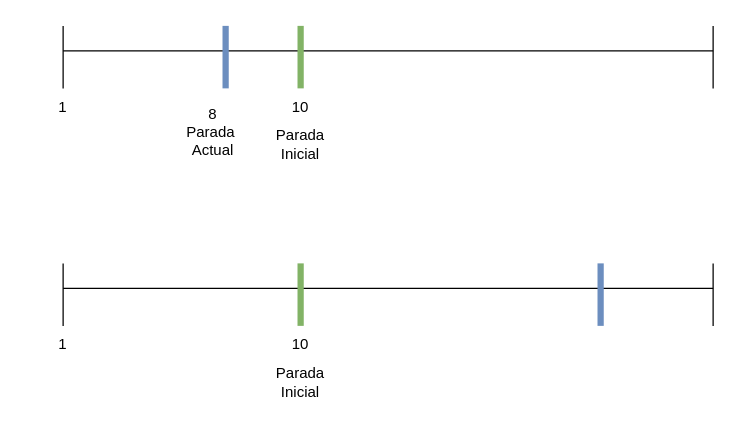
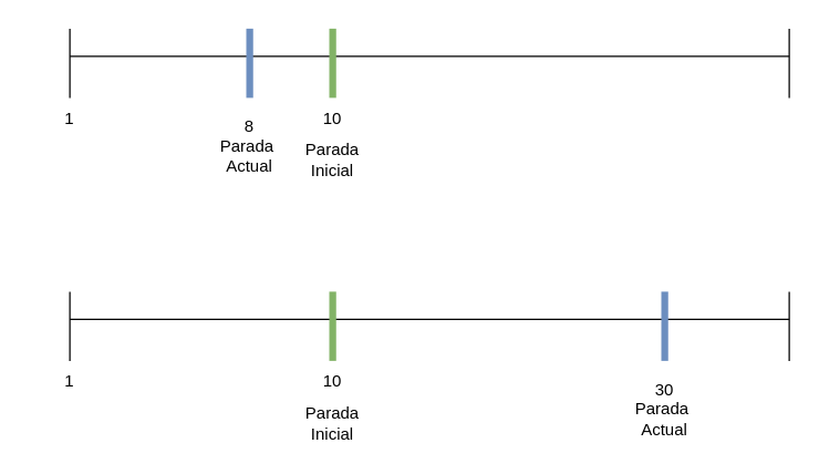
  <mxCell id="0" />
  <mxCell id="1" parent="0" />
  <mxCell id="2" value="" style="endArrow=none;html=1;rounded=0;" edge="1" parent="1"><mxGeometry width="50" height="50" relative="1" as="geometry"><mxPoint x="50" y="40" as="sourcePoint" /><mxPoint x="570" y="40" as="targetPoint" /></mxGeometry></mxCell>
  <mxCell id="3" value="" style="endArrow=none;html=1;rounded=0;" edge="1" parent="1"><mxGeometry width="50" height="50" relative="1" as="geometry"><mxPoint x="50" y="70" as="sourcePoint" /><mxPoint x="50" y="20" as="targetPoint" /></mxGeometry></mxCell>
  <mxCell id="4" value="1" style="text;html=1;strokeColor=none;fillColor=none;align=center;verticalAlign=middle;whiteSpace=wrap;rounded=0;" vertex="1" parent="1"><mxGeometry x="20" y="70" width="60" height="30" as="geometry" /></mxCell>
  <mxCell id="5" value="" style="endArrow=none;html=1;rounded=0;" edge="1" parent="1"><mxGeometry width="50" height="50" relative="1" as="geometry"><mxPoint x="570" y="70" as="sourcePoint" /><mxPoint x="570" y="20" as="targetPoint" /></mxGeometry></mxCell>
  <mxCell id="6" value="" style="endArrow=none;html=1;rounded=0;fillColor=#d5e8d4;strokeColor=#82b366;strokeWidth=5;" edge="1" parent="1"><mxGeometry width="50" height="50" relative="1" as="geometry"><mxPoint x="240" y="70" as="sourcePoint" /><mxPoint x="240" y="20" as="targetPoint" /></mxGeometry></mxCell>
  <mxCell id="7" value="10" style="text;html=1;strokeColor=none;fillColor=none;align=center;verticalAlign=middle;whiteSpace=wrap;rounded=0;" vertex="1" parent="1"><mxGeometry x="210" y="70" width="60" height="30" as="geometry" /></mxCell>
  <mxCell id="8" value="Parada Inicial" style="text;html=1;strokeColor=none;fillColor=none;align=center;verticalAlign=middle;whiteSpace=wrap;rounded=0;" vertex="1" parent="1"><mxGeometry x="210" y="100" width="60" height="30" as="geometry" /></mxCell>
  <mxCell id="9" value="" style="endArrow=none;html=1;rounded=0;" edge="1" parent="1"><mxGeometry width="50" height="50" relative="1" as="geometry"><mxPoint x="50" y="230" as="sourcePoint" /><mxPoint x="570" y="230" as="targetPoint" /></mxGeometry></mxCell>
  <mxCell id="10" value="" style="endArrow=none;html=1;rounded=0;" edge="1" parent="1"><mxGeometry width="50" height="50" relative="1" as="geometry"><mxPoint x="50" y="260" as="sourcePoint" /><mxPoint x="50" y="210" as="targetPoint" /></mxGeometry></mxCell>
  <mxCell id="11" value="1" style="text;html=1;strokeColor=none;fillColor=none;align=center;verticalAlign=middle;whiteSpace=wrap;rounded=0;" vertex="1" parent="1"><mxGeometry x="20" y="260" width="60" height="30" as="geometry" /></mxCell>
  <mxCell id="12" value="" style="endArrow=none;html=1;rounded=0;" edge="1" parent="1"><mxGeometry width="50" height="50" relative="1" as="geometry"><mxPoint x="570" y="260" as="sourcePoint" /><mxPoint x="570" y="210" as="targetPoint" /></mxGeometry></mxCell>
  <mxCell id="13" value="" style="endArrow=none;html=1;rounded=0;fillColor=#d5e8d4;strokeColor=#82b366;strokeWidth=5;" edge="1" parent="1"><mxGeometry width="50" height="50" relative="1" as="geometry"><mxPoint x="240" y="260" as="sourcePoint" /><mxPoint x="240" y="210" as="targetPoint" /></mxGeometry></mxCell>
  <mxCell id="14" value="10" style="text;html=1;strokeColor=none;fillColor=none;align=center;verticalAlign=middle;whiteSpace=wrap;rounded=0;" vertex="1" parent="1"><mxGeometry x="210" y="260" width="60" height="30" as="geometry" /></mxCell>
  <mxCell id="15" value="Parada Inicial" style="text;html=1;strokeColor=none;fillColor=none;align=center;verticalAlign=middle;whiteSpace=wrap;rounded=0;" vertex="1" parent="1"><mxGeometry x="210" y="290" width="60" height="30" as="geometry" /></mxCell>
  <mxCell id="16" value="" style="endArrow=none;html=1;rounded=0;fillColor=#dae8fc;strokeColor=#6c8ebf;strokeWidth=5;" edge="1" parent="1"><mxGeometry width="50" height="50" relative="1" as="geometry"><mxPoint x="180" y="70" as="sourcePoint" /><mxPoint x="180" y="20" as="targetPoint" /></mxGeometry></mxCell>
- <mxCell id="17" value="8&lt;br&gt;Parada&amp;nbsp;&lt;br&gt;Actual" style="text;html=1;strokeColor=none;fillColor=none;align=center;verticalAlign=middle;whiteSpace=wrap;rounded=0;" vertex="1" parent="1"><mxGeometry x="140" y="90" width="60" height="30" as="geometry" /></mxCell>
+ <mxCell id="17" value="8&lt;br&gt;Parada&amp;nbsp;&lt;br&gt;Actual" style="text;html=1;strokeColor=none;fillColor=none;align=center;verticalAlign=middle;whiteSpace=wrap;rounded=0;" vertex="1" parent="1"><mxGeometry x="150" y="90" width="60" height="30" as="geometry" /></mxCell>
  <mxCell id="18" value="" style="endArrow=none;html=1;rounded=0;fillColor=#dae8fc;strokeColor=#6c8ebf;strokeWidth=5;" edge="1" parent="1"><mxGeometry width="50" height="50" relative="1" as="geometry"><mxPoint x="480" y="260" as="sourcePoint" /><mxPoint x="480" y="210" as="targetPoint" /></mxGeometry></mxCell>
+ <mxCell id="19" value="30&lt;br&gt;Parada&amp;nbsp;&lt;br&gt;Actual" style="text;html=1;strokeColor=none;fillColor=none;align=center;verticalAlign=middle;whiteSpace=wrap;rounded=0;" vertex="1" parent="1"><mxGeometry x="450" y="280" width="60" height="30" as="geometry" /></mxCell>
